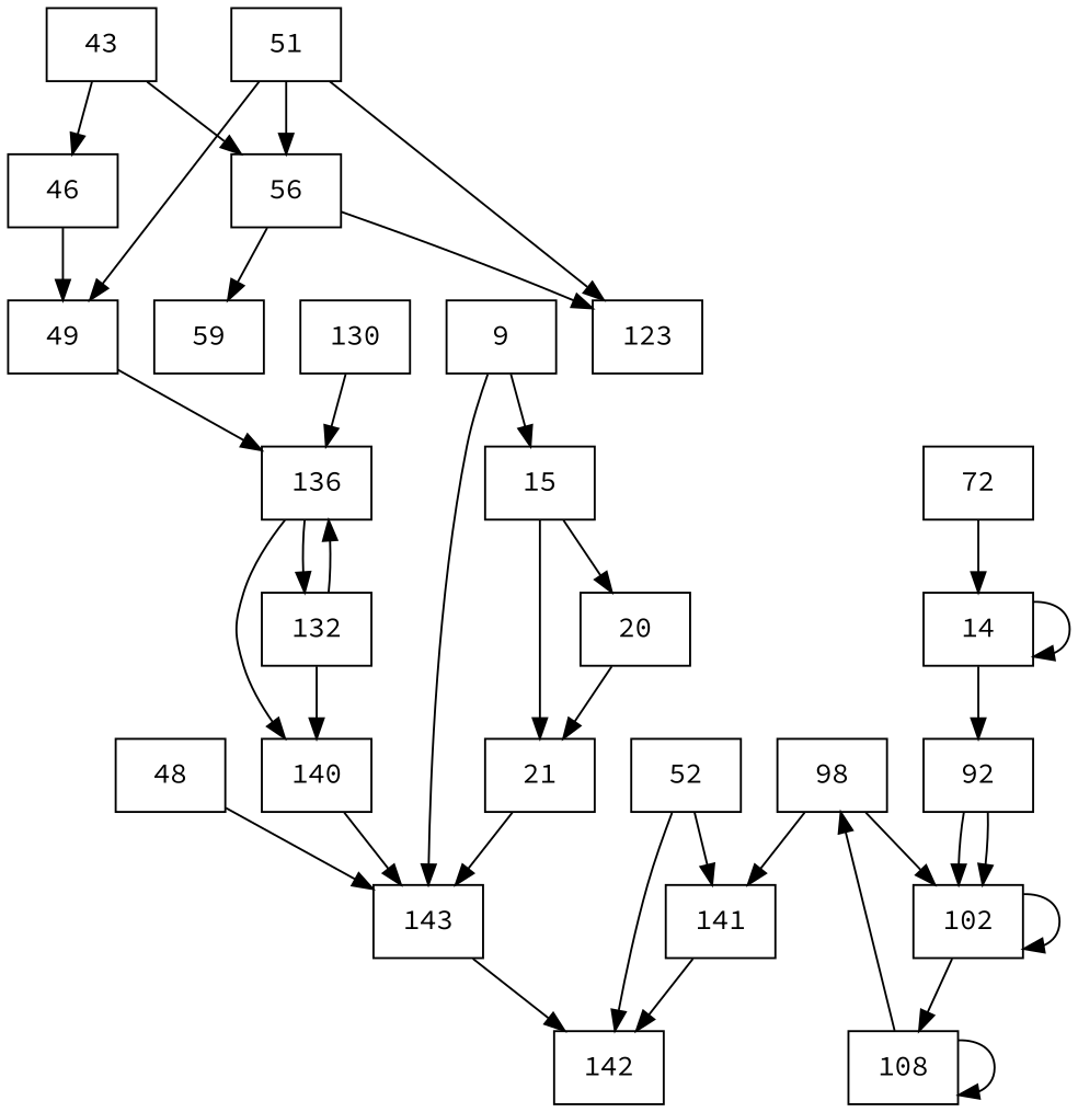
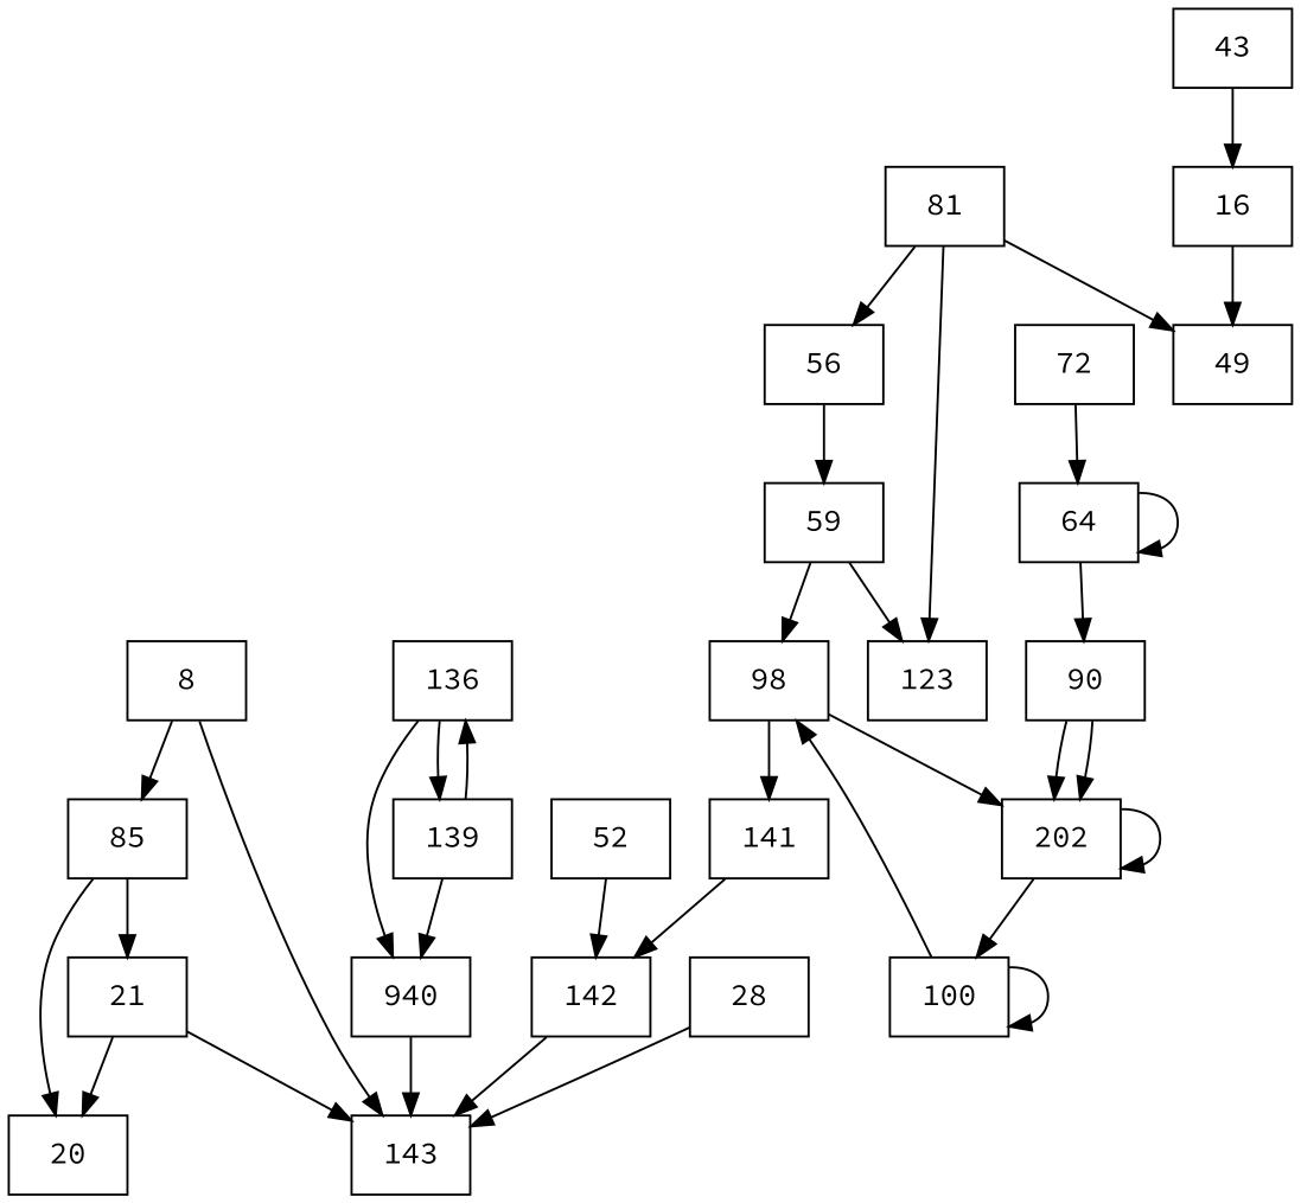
  digraph {
    fontname="Source Code Pro"
    node [fontname="Source Code Pro" shape=rectangle]
    edge [fontname="Source Code Pro"]
-   n1 [label=9]
-   n2 [label=15]
+   n1 [label=8]
+   n2 [label=85]
    n3 [label=143]
    n4 [label=20]
    n5 [label=21]
    n6 [label=56]
    n7 [label=123]
    n8 [label=59]
-   n9 [label=48]
+   n9 [label=28]
    n10 [label=43]
-   n11 [label=46]
+   n11 [label=16]
    n12 [label=49]
    n13 [label=136]
-   n14 [label=51]
-   n15 [label=132]
-   n16 [label=140]
+   n14 [label=81]
+   n15 [label=139]
+   n16 [label=940]
    n17 [label=52]
    n18 [label=141]
    n19 [label=142]
    n20 [label=98]
-   n21 [label=102]
+   n21 [label=202]
    n22 [label=72]
-   n23 [label=14]
-   n24 [label=92]
-   n25 [label=108]
-   n26 [label=130]
+   n23 [label=64]
+   n24 [label=90]
+   n25 [label=100]
    n1 -> n2
    n1 -> n3
    n2 -> n4
    n2 -> n5
-   n4 -> n5
+   n5 -> n4
    n5 -> n3
-   n6 -> n7
+   n8 -> n7
    n6 -> n8
+   n8 -> n20
    n9 -> n3
-   n10 -> n6
    n10 -> n11
    n11 -> n12
-   n12 -> n13
    n13 -> n15
    n13 -> n16
    n14 -> n6
    n14 -> n7
    n14 -> n12
    n15 -> n13
    n15 -> n16
    n16 -> n3
-   n17 -> n18
    n17 -> n19
    n18 -> n19
-   n3 -> n19
+   n19 -> n3
    n20 -> n18
    n20 -> n21
    n21 -> n21
    n21 -> n25
    n22 -> n23
    n23 -> n23
    n23 -> n24
    n24 -> n21
    n24 -> n21
    n25 -> n20
    n25 -> n25
-   n26 -> n13
  }
